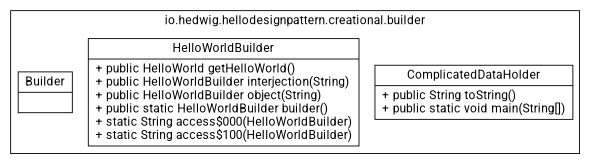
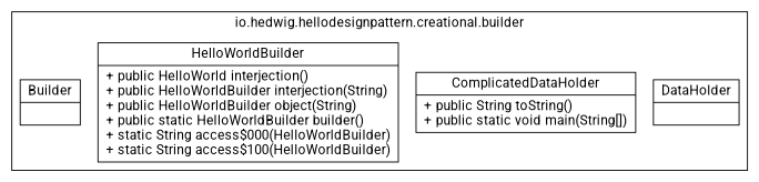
  digraph {
    fontname=Roboto
    node [shape=record fontname=Roboto]
+   n1 [label="{DataHolder | }"]
    n2 [label="{ComplicatedDataHolder | + public String toString()\l+ public static void main(String[])\l}"]
-   n3 [label="{HelloWorldBuilder | + public HelloWorld getHelloWorld()\l+ public HelloWorldBuilder interjection(String)\l+ public HelloWorldBuilder object(String)\l+ public static HelloWorldBuilder builder()\l+ static String access$000(HelloWorldBuilder)\l+ static String access$100(HelloWorldBuilder)\l}"]
+   n3 [label="{HelloWorldBuilder | + public HelloWorld interjection()\l+ public HelloWorldBuilder interjection(String)\l+ public HelloWorldBuilder object(String)\l+ public static HelloWorldBuilder builder()\l+ static String access$000(HelloWorldBuilder)\l+ static String access$100(HelloWorldBuilder)\l}"]
    n4 [label="{Builder | }"]
    subgraph cluster_1 {
      label="io.hedwig.hellodesignpattern.creational.builder"
+     n1
      n2
      n3
      n4
    }
  }
